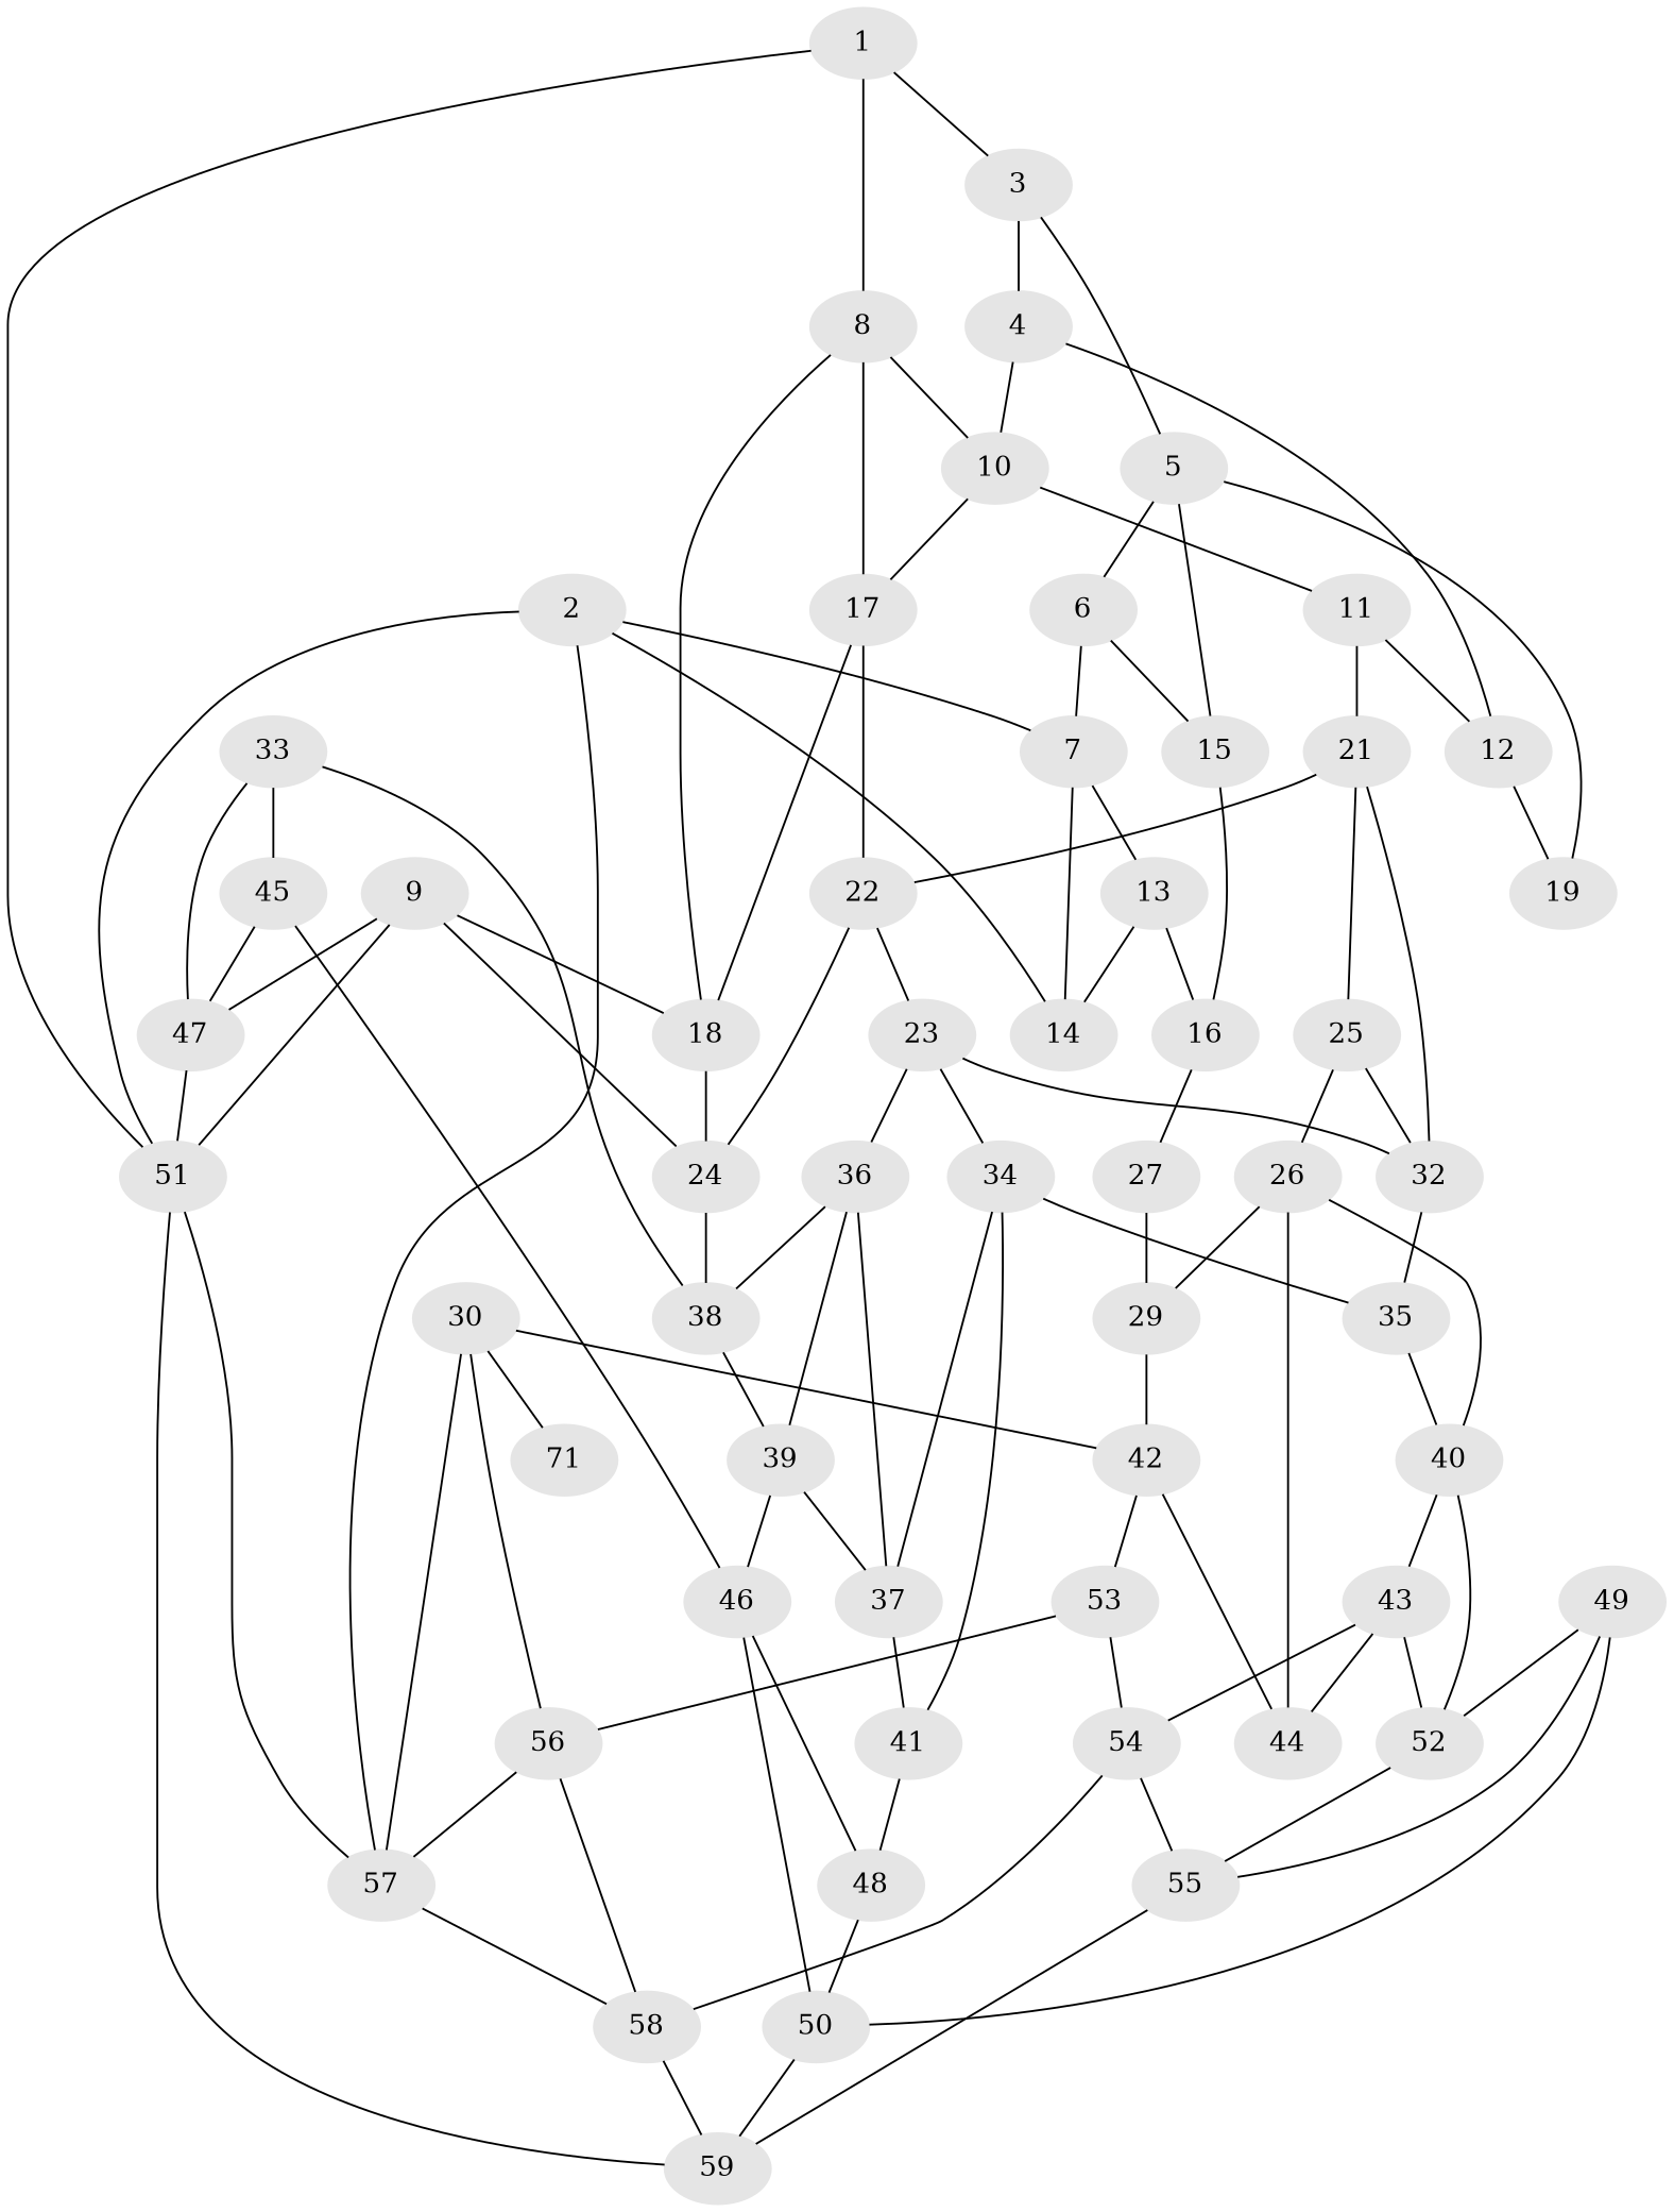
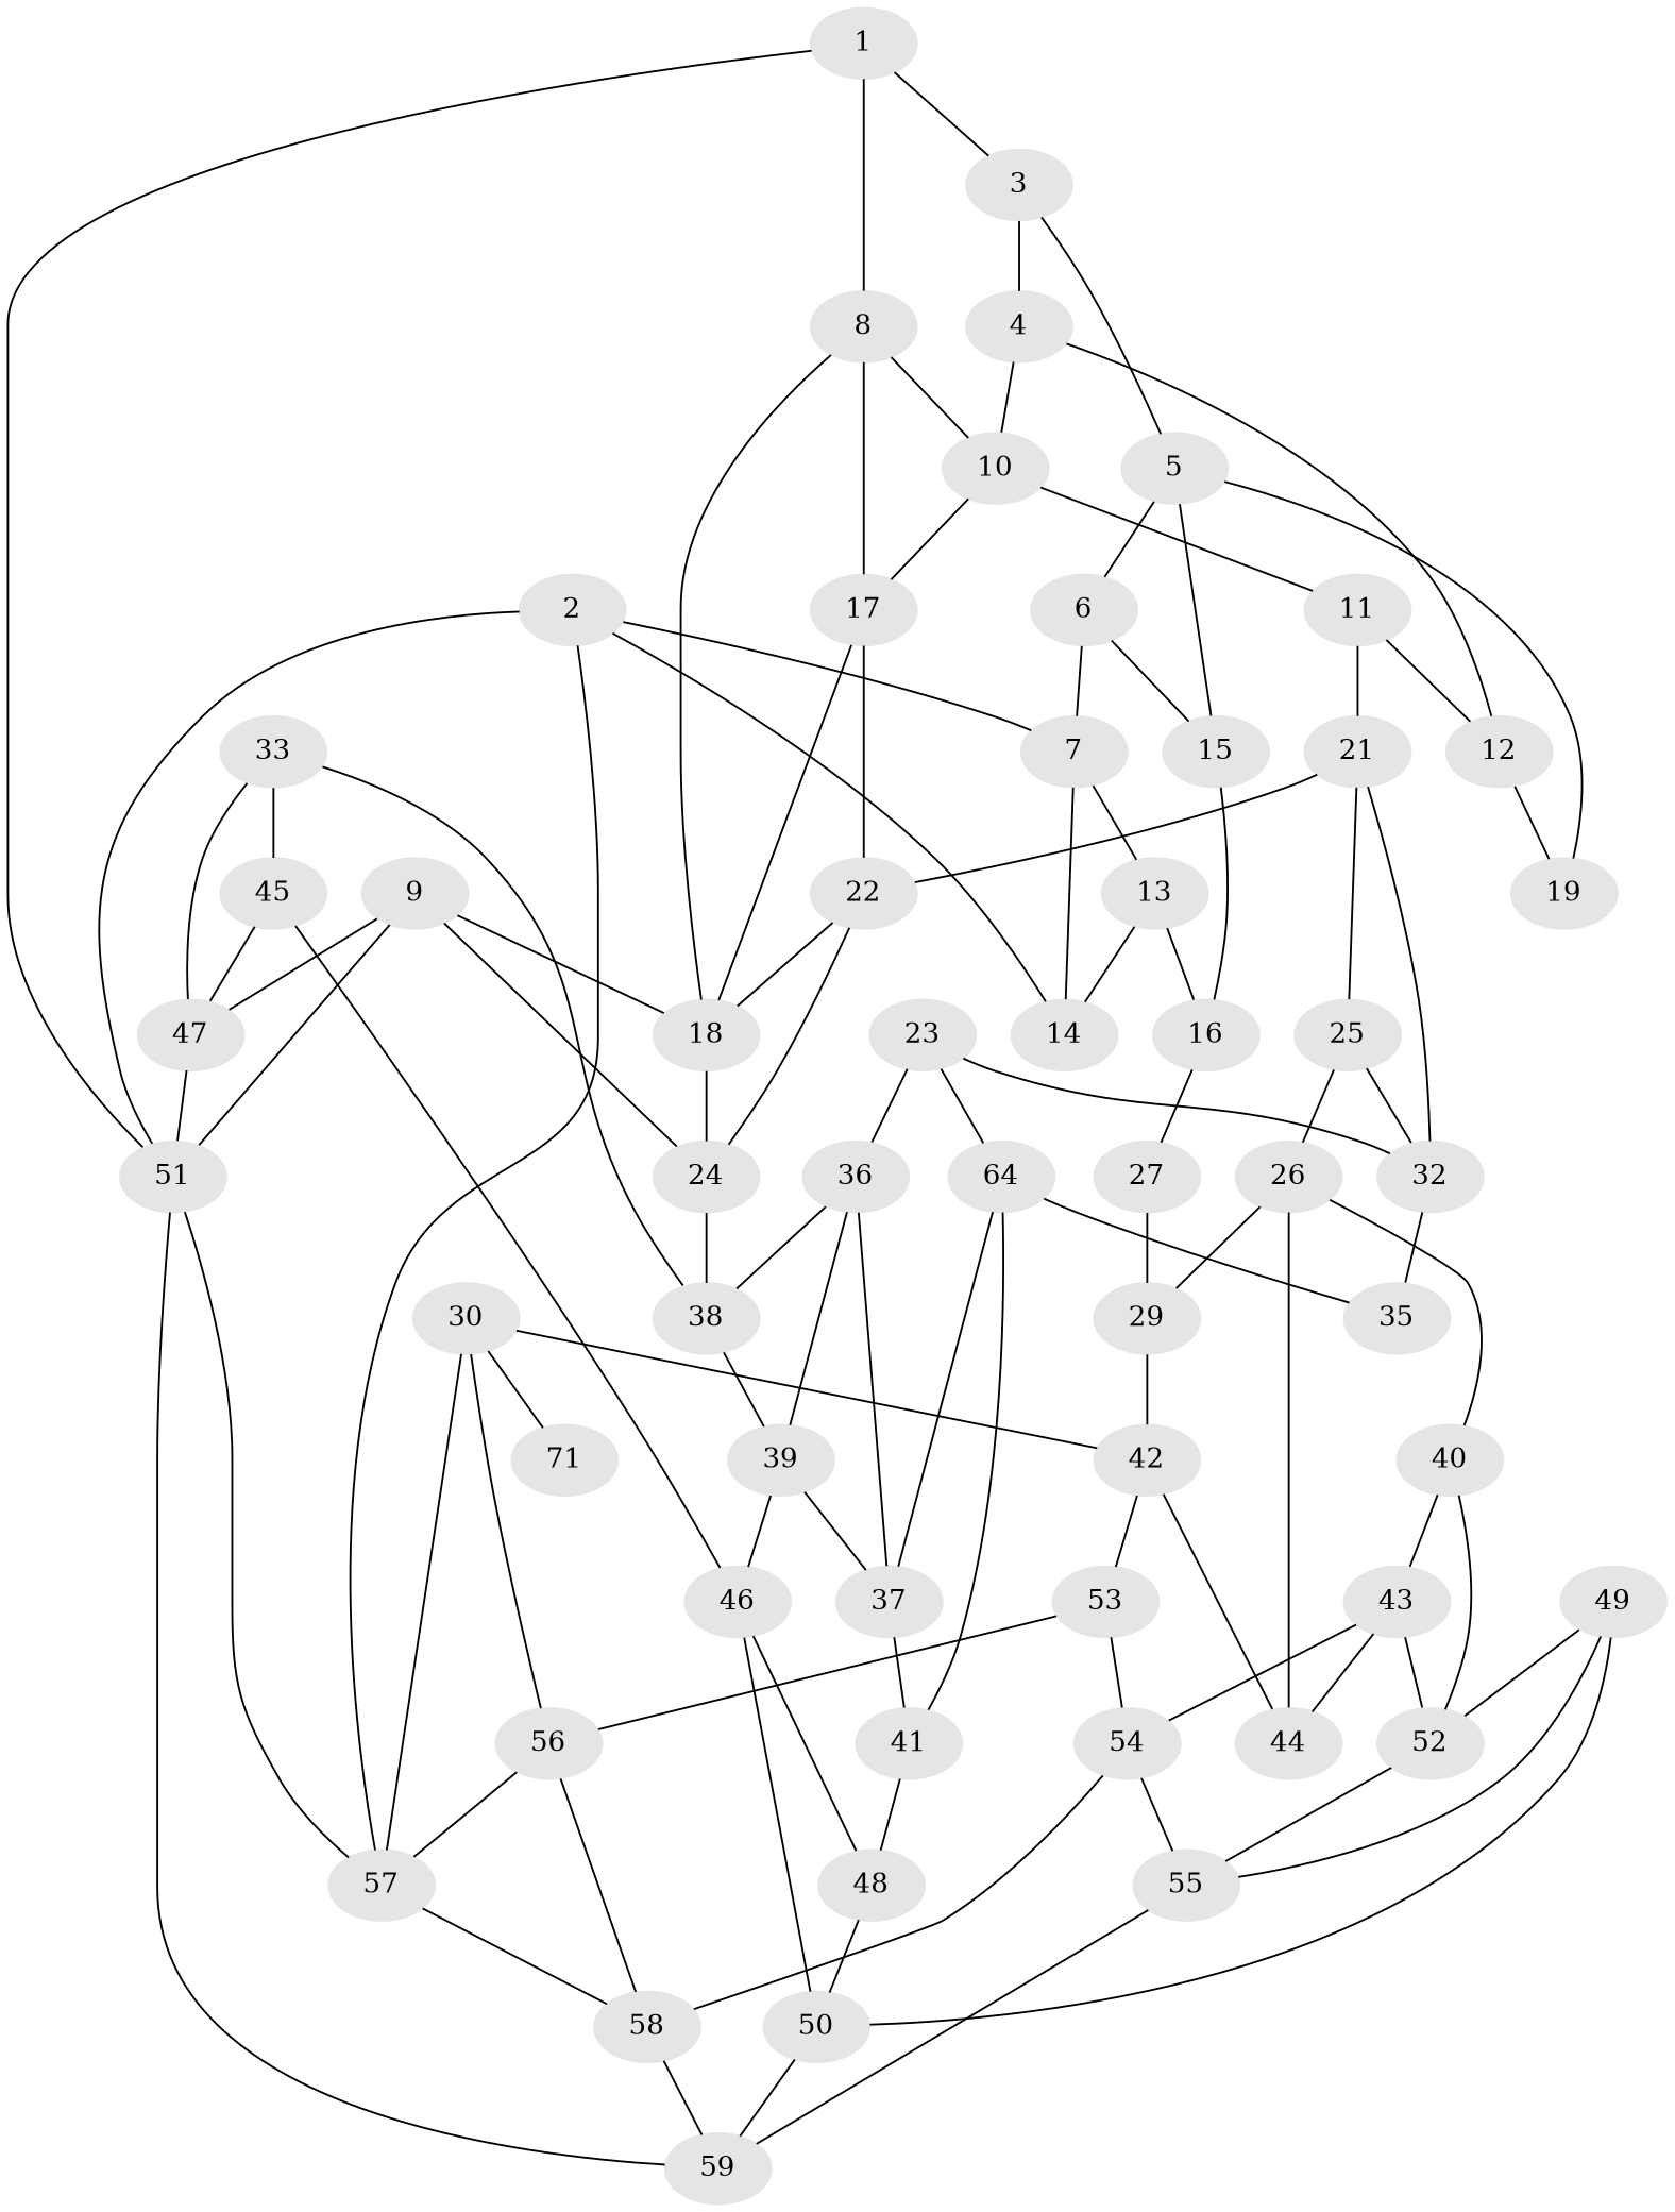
  graph {
    node [color=gray90 style=filled]
    edge [weight=1.0]
    1
    3
    8
    51
    4
    5
    10
    17
    18
    57
    59
    2
    7
    14
    13
    58
    12
    6
    15
    19
    11
    16
    22
    24
    9
    47
    38
    21
    25
    32
    27
    29
    23
    26
    35
-   34
+   34 [label=64]
    36
    37
    41
    39
    40
    44
    42
    43
    52
    n46 [label=71]
    53
    30
    56
    33
    45
    46
    48
    50
    54
    55
    49
    1 -- 3
    1 -- 8
    1 -- 51
    3 -- 4
    3 -- 5
    8 -- 10
    8 -- 17
    8 -- 18
    51 -- 57
    51 -- 59
    4 -- 10
    4 -- 12
    5 -- 6
    5 -- 15
    5 -- 19
    10 -- 17
    10 -- 11
    17 -- 18
    17 -- 22
    18 -- 24
    57 -- 58
    2 -- 51
    2 -- 57
    2 -- 7
    2 -- 14
    7 -- 14
    7 -- 13
    13 -- 14
    13 -- 16
    58 -- 59
    12 -- 19 [weight=2.0]
    6 -- 7 [weight=2.0]
    6 -- 15
    15 -- 16
    11 -- 12
    11 -- 21
    16 -- 27
    22 -- 24
-   22 -- 23
+   22 -- 18
    24 -- 38
    9 -- 51
    9 -- 18
    9 -- 24
    9 -- 47
    47 -- 51
    38 -- 39
    21 -- 22
    21 -- 25
    21 -- 32
    25 -- 32
    25 -- 26
    32 -- 35
    27 -- 29 [weight=2.0]
    29 -- 42
    23 -- 32
    23 -- 34
    23 -- 36
    26 -- 29
    26 -- 40
    26 -- 44
-   35 -- 40
    34 -- 35
    34 -- 37
    34 -- 41
    36 -- 38
    36 -- 37
    36 -- 39
    37 -- 41
    41 -- 48 [weight=2.0]
    39 -- 37
    39 -- 46
    40 -- 43
    40 -- 52
    42 -- 44
    42 -- 53
    43 -- 44
    43 -- 52
    43 -- 54
    52 -- 55
    53 -- 56
    53 -- 54
    30 -- 57
    30 -- 42
    30 -- n46
    30 -- 56
    56 -- 57
    56 -- 58
    33 -- 47
    33 -- 38
    33 -- 45
    45 -- 47
    45 -- 46
    46 -- 48
    46 -- 50
    48 -- 50
    50 -- 59
    54 -- 58
    54 -- 55
    55 -- 59
    49 -- 52
    49 -- 50
    49 -- 55
  }
